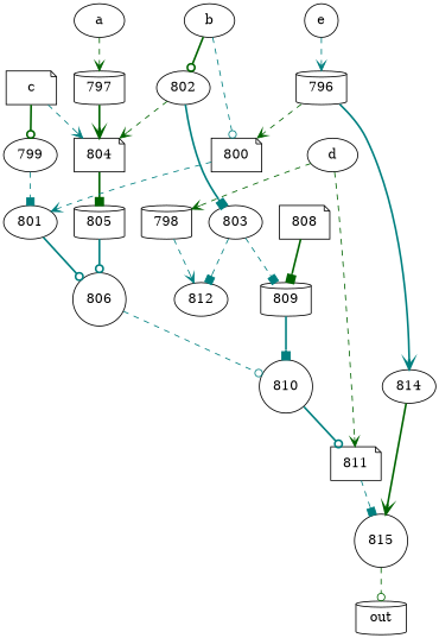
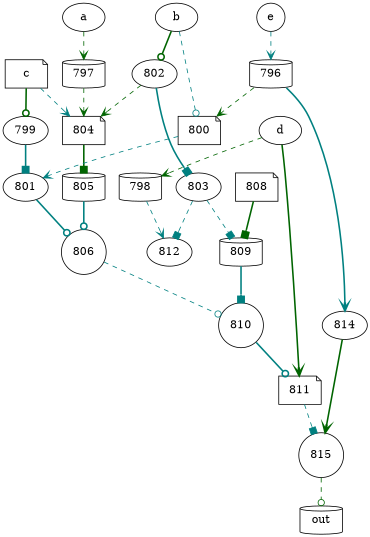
  strict digraph {
    node [shape=ellipse]
    edge [arrowhead=vee color=teal style=dashed]
    815 [shape=circle]
    out [shape=cylinder]
    797 [shape=cylinder]
    a
    804 [shape=note]
    805 [shape=cylinder]
    808 [shape=note]
    809 [shape=cylinder]
    806 [shape=circle]
    810 [shape=circle]
    811 [shape=note]
    800 [shape=note]
    b
    802
    801
    803
    812
    c [shape=note]
    799
    798 [shape=cylinder]
    d
    814
    e [shape=circle]
    796 [shape=cylinder]
    815 -> out [arrowhead=odot color=darkgreen]
-   797 -> 804 [color=darkgreen style=bold]
+   797 -> 804 [color=darkgreen]
    a -> 797 [color=darkgreen]
    804 -> 805 [arrowhead=box color=darkgreen style=bold]
    805 -> 806 [arrowhead=odot style=bold]
    808 -> 809 [arrowhead=box color=darkgreen style=bold]
    809 -> 810 [arrowhead=box style=bold]
    806 -> 810 [arrowhead=odot]
    810 -> 811 [arrowhead=odot style=bold]
    811 -> 815 [arrowhead=box]
    800 -> 801
    b -> 800 [arrowhead=odot]
    b -> 802 [arrowhead=odot color=darkgreen style=bold]
    802 -> 804 [color=darkgreen]
    802 -> 803 [arrowhead=box style=bold]
    801 -> 806 [arrowhead=odot style=bold]
    803 -> 809 [arrowhead=box]
    803 -> 812 [arrowhead=box]
    c -> 804
    c -> 799 [arrowhead=odot color=darkgreen style=bold]
-   799 -> 801 [arrowhead=box]
+   799 -> 801 [arrowhead=box style=bold]
    798 -> 812
-   d -> 811 [color=darkgreen]
+   d -> 811 [color=darkgreen style=bold]
    d -> 798 [color=darkgreen]
    814 -> 815 [color=darkgreen style=bold]
    e -> 796
    796 -> 800 [color=darkgreen]
    796 -> 814 [style=bold]
  }
